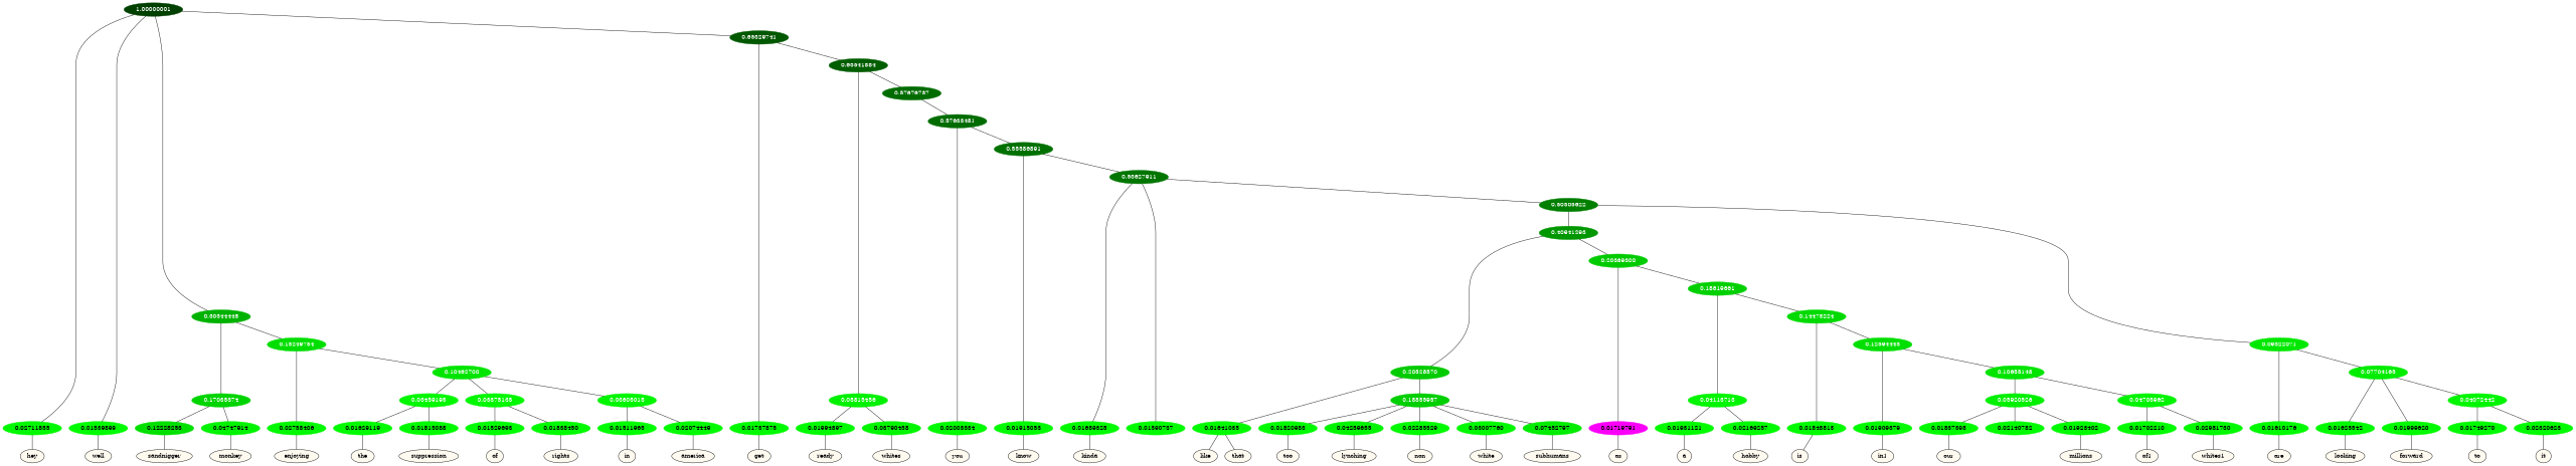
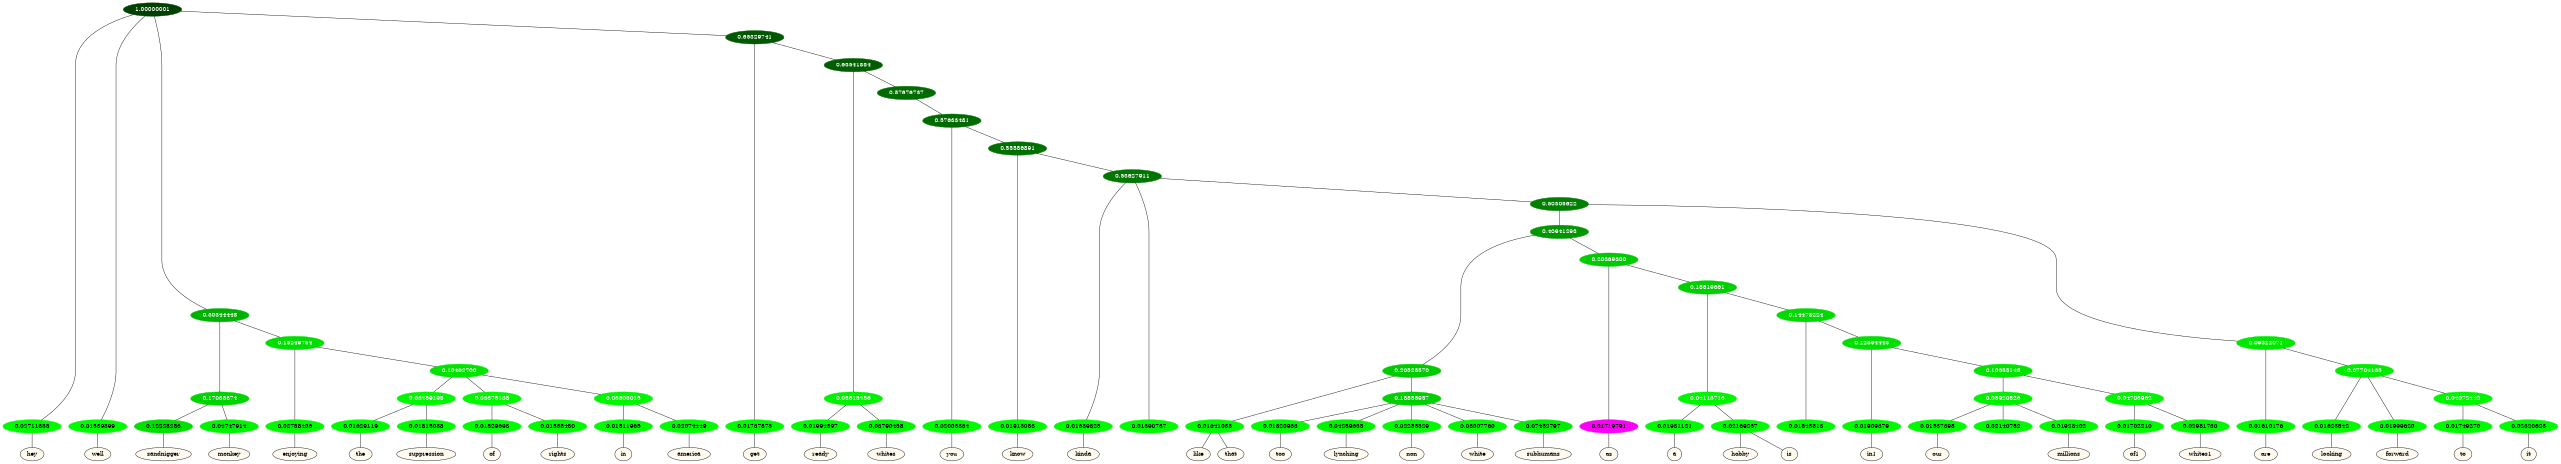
  graph {
    node [color=black format=png nodesep=0.001 ordering=out overlap_scaling=0.01 ranksep=0.001 style=filled fontcolor=black]
    n1 [fillcolor=floralwhite height=0.15 label=hey style="filled,solid" width=0.15 fontcolor=""]
    n2 [fillcolor=floralwhite height=0.15 label=sandnigger style="filled,solid" width=0.15 fontcolor=""]
    n3 [fillcolor=floralwhite height=0.15 label=monkey style="filled,solid" width=0.15 fontcolor=""]
    n4 [fillcolor=floralwhite height=0.15 label=enjoying style="filled,solid" width=0.15 fontcolor=""]
    n5 [fillcolor=floralwhite height=0.15 label=the style="filled,solid" width=0.15 fontcolor=""]
    n6 [fillcolor=floralwhite height=0.15 label=suppression style="filled,solid" width=0.15 fontcolor=""]
    n7 [fillcolor=floralwhite height=0.15 label=of style="filled,solid" width=0.15 fontcolor=""]
    n8 [fillcolor=floralwhite height=0.15 label=rights style="filled,solid" width=0.15 fontcolor=""]
    n9 [fillcolor=floralwhite height=0.15 label=in style="filled,solid" width=0.15 fontcolor=""]
    n10 [fillcolor=floralwhite height=0.15 label=america style="filled,solid" width=0.15 fontcolor=""]
    n11 [fillcolor=floralwhite height=0.15 label=well style="filled,solid" width=0.15 fontcolor=""]
    n12 [fillcolor=floralwhite height=0.15 label=get style="filled,solid" width=0.15 fontcolor=""]
    n13 [fillcolor=floralwhite height=0.15 label=ready style="filled,solid" width=0.15 fontcolor=""]
    n14 [fillcolor=floralwhite height=0.15 label=whites style="filled,solid" width=0.15 fontcolor=""]
    n15 [fillcolor=floralwhite height=0.15 label=you style="filled,solid" width=0.15 fontcolor=""]
    n16 [fillcolor=floralwhite height=0.15 label=know style="filled,solid" width=0.15 fontcolor=""]
    n17 [fillcolor=floralwhite height=0.15 label=kinda style="filled,solid" width=0.15 fontcolor=""]
    n18 [fillcolor=floralwhite height=0.15 label=like style="filled,solid" width=0.15 fontcolor=""]
    n19 [fillcolor=floralwhite height=0.15 label=that style="filled,solid" width=0.15 fontcolor=""]
    n20 [fillcolor=floralwhite height=0.15 label=too style="filled,solid" width=0.15 fontcolor=""]
    n21 [fillcolor=floralwhite height=0.15 label=lynching style="filled,solid" width=0.15 fontcolor=""]
    n22 [fillcolor=floralwhite height=0.15 label=non style="filled,solid" width=0.15 fontcolor=""]
    n23 [fillcolor=floralwhite height=0.15 label=white style="filled,solid" width=0.15 fontcolor=""]
    n24 [fillcolor=floralwhite height=0.15 label=subhumans style="filled,solid" width=0.15 fontcolor=""]
    n25 [fillcolor=floralwhite height=0.15 label=as style="filled,solid" width=0.15 fontcolor=""]
    n26 [fillcolor=floralwhite height=0.15 label=a style="filled,solid" width=0.15 fontcolor=""]
    n27 [fillcolor=floralwhite height=0.15 label=hobby style="filled,solid" width=0.15 fontcolor=""]
    n28 [fillcolor=floralwhite height=0.15 label=is style="filled,solid" width=0.15 fontcolor=""]
    n29 [fillcolor=floralwhite height=0.15 label=in1 style="filled,solid" width=0.15 fontcolor=""]
    n30 [fillcolor=floralwhite height=0.15 label=our style="filled,solid" width=0.15 fontcolor=""]
    n31 [fillcolor=floralwhite height=0.15 label=millions style="filled,solid" width=0.15 fontcolor=""]
    n32 [fillcolor=floralwhite height=0.15 label=of1 style="filled,solid" width=0.15 fontcolor=""]
    n33 [fillcolor=floralwhite height=0.15 label=whites1 style="filled,solid" width=0.15 fontcolor=""]
    n34 [fillcolor=floralwhite height=0.15 label=are style="filled,solid" width=0.15 fontcolor=""]
    n35 [fillcolor=floralwhite height=0.15 label=looking style="filled,solid" width=0.15 fontcolor=""]
    n36 [fillcolor=floralwhite height=0.15 label=forward style="filled,solid" width=0.15 fontcolor=""]
    n37 [fillcolor=floralwhite height=0.15 label=to style="filled,solid" width=0.15 fontcolor=""]
    n38 [fillcolor=floralwhite height=0.15 label=it style="filled,solid" width=0.15 fontcolor=""]
    n39 [color="0.334 1.000 0.973" height=0.15 label=0.02711855 width=0.15]
    n40 [color="0.334 1.000 0.878" height=0.15 label=0.12228253 width=0.15]
    n41 [color="0.334 1.000 0.953" height=0.15 label=0.04747914 width=0.15]
    n42 [color="0.334 1.000 0.972" height=0.15 label=0.02758406 width=0.15]
    n43 [color="0.334 1.000 0.984" height=0.15 label=0.01629119 width=0.15]
    n44 [color="0.334 1.000 0.982" height=0.15 label=0.01815088 width=0.15]
    n45 [color="0.334 1.000 0.985" height=0.15 label=0.01529693 width=0.15]
    n46 [color="0.334 1.000 0.982" height=0.15 label=0.01838450 width=0.15]
    n47 [color="0.334 1.000 0.985" height=0.15 label=0.01511965 width=0.15]
    n48 [color="0.334 1.000 0.979" height=0.15 label=0.02074449 width=0.15]
    n49 [color="0.334 1.000 0.985" height=0.15 label=0.01539899 width=0.15]
    n50 [color="0.334 1.000 0.983" height=0.15 label=0.01737875 width=0.15]
    n51 [color="0.334 1.000 0.980" height=0.15 label=0.01994897 width=0.15]
    n52 [color="0.334 1.000 0.962" height=0.15 label=0.03790458 width=0.15]
    n53 [color="0.334 1.000 0.980" height=0.15 label=0.02003334 width=0.15]
    n54 [color="0.334 1.000 0.981" height=0.15 label=0.01915053 width=0.15]
    n55 [color="0.334 1.000 0.983" height=0.15 label=0.01689325 width=0.15]
    n56 [color="0.334 1.000 0.984" height=0.15 label=0.01590737 width=0.15]
    n57 [color="0.334 1.000 0.984" height=0.15 label=0.01641035 width=0.15]
    n58 [color="0.334 1.000 0.982" height=0.15 label=0.01820983 width=0.15]
    n59 [color="0.334 1.000 0.957" height=0.15 label=0.04259655 width=0.15]
    n60 [color="0.334 1.000 0.977" height=0.15 label=0.02285529 width=0.15]
    n61 [color="0.334 1.000 0.970" height=0.15 label=0.03007760 width=0.15]
    n62 [color="0.334 1.000 0.925" height=0.15 label=0.07452797 width=0.15]
    n63 [color="0.835 1.000 0.983" height=0.15 label=0.01719791 width=0.15]
    n64 [color="0.334 1.000 0.981" height=0.15 label=0.01931121 width=0.15]
    n65 [color="0.334 1.000 0.978" height=0.15 label=0.02169257 width=0.15]
    n66 [color="0.334 1.000 0.982" height=0.15 label=0.01848813 width=0.15]
    n67 [color="0.334 1.000 0.981" height=0.15 label=0.01909379 width=0.15]
    n68 [color="0.334 1.000 0.982" height=0.15 label=0.01837398 width=0.15]
    n69 [color="0.334 1.000 0.979" height=0.15 label=0.02140782 width=0.15]
    n70 [color="0.334 1.000 0.981" height=0.15 label=0.01923402 width=0.15]
    n71 [color="0.334 1.000 0.983" height=0.15 label=0.01702210 width=0.15]
    n72 [color="0.334 1.000 0.970" height=0.15 label=0.02981730 width=0.15]
    n73 [color="0.334 1.000 0.984" height=0.15 label=0.01610176 width=0.15]
    n74 [color="0.334 1.000 0.984" height=0.15 label=0.01625542 width=0.15]
    n75 [color="0.334 1.000 0.980" height=0.15 label=0.01999620 width=0.15]
    n76 [color="0.334 1.000 0.983" height=0.15 label=0.01749270 width=0.15]
    n77 [color="0.334 1.000 0.977" height=0.15 label=0.02320623 width=0.15]
    n78 [color="0.334 1.000 0.250" fontcolor=grey99 height=0.15 label=1.00000001 width=0.15]
    n79 [color="0.334 1.000 0.697" fontcolor=grey99 height=0.15 label=0.30344448 width=0.15]
    n80 [color="0.334 1.000 0.347" fontcolor=grey99 height=0.15 label=0.65329741 width=0.15]
    n81 [color="0.334 1.000 0.830" fontcolor=grey99 height=0.15 label=0.17035374 width=0.15]
    n82 [color="0.334 1.000 0.868" fontcolor=grey99 height=0.15 label=0.13249754 width=0.15]
    n83 [color="0.334 1.000 0.365" fontcolor=grey99 height=0.15 label=0.63541884 width=0.15]
    n84 [color="0.334 1.000 0.895" fontcolor=grey99 height=0.15 label=0.10462700 width=0.15]
    n85 [color="0.334 1.000 0.942" fontcolor=grey99 height=0.15 label=0.05815456 width=0.15]
    n86 [color="0.334 1.000 0.423" fontcolor=grey99 height=0.15 label=0.57676737 width=0.15]
    n87 [color="0.334 1.000 0.965" fontcolor=grey99 height=0.15 label=0.03459195 width=0.15]
    n88 [color="0.334 1.000 0.966" fontcolor=grey99 height=0.15 label=0.03375135 width=0.15]
    n89 [color="0.334 1.000 0.964" fontcolor=grey99 height=0.15 label=0.03605015 width=0.15]
    n90 [color="0.334 1.000 0.424" fontcolor=grey99 height=0.15 label=0.57633481 width=0.15]
    n91 [color="0.334 1.000 0.444" fontcolor=grey99 height=0.15 label=0.55586891 width=0.15]
    n92 [color="0.334 1.000 0.464" fontcolor=grey99 height=0.15 label=0.53627911 width=0.15]
    n93 [color="0.334 1.000 0.497" fontcolor=grey99 height=0.15 label=0.50305622 width=0.15]
    n94 [color="0.334 1.000 0.591" fontcolor=grey99 height=0.15 label=0.40941293 width=0.15]
    n95 [color="0.334 1.000 0.907" fontcolor=grey99 height=0.15 label=0.09322071 width=0.15]
    n96 [color="0.334 1.000 0.795" fontcolor=grey99 height=0.15 label=0.20528570 width=0.15]
    n97 [color="0.334 1.000 0.796" fontcolor=grey99 height=0.15 label=0.20369300 width=0.15]
    n98 [color="0.334 1.000 0.923" fontcolor=grey99 height=0.15 label=0.07704165 width=0.15]
    n99 [color="0.334 1.000 0.811" fontcolor=grey99 height=0.15 label=0.18855957 width=0.15]
    n100 [color="0.334 1.000 0.814" fontcolor=grey99 height=0.15 label=0.18619661 width=0.15]
    n101 [color="0.334 1.000 0.959" fontcolor=grey99 height=0.15 label=0.04072442 width=0.15]
    n102 [color="0.334 1.000 0.959" fontcolor=grey99 height=0.15 label=0.04113713 width=0.15]
    n103 [color="0.334 1.000 0.855" fontcolor=grey99 height=0.15 label=0.14473224 width=0.15]
    n104 [color="0.334 1.000 0.874" fontcolor=grey99 height=0.15 label=0.12594443 width=0.15]
    n105 [color="0.334 1.000 0.893" fontcolor=grey99 height=0.15 label=0.10655148 width=0.15]
    n106 [color="0.334 1.000 0.941" fontcolor=grey99 height=0.15 label=0.05920526 width=0.15]
    n107 [color="0.334 1.000 0.953" fontcolor=grey99 height=0.15 label=0.04705962 width=0.15]
    subgraph sub_1 {
      rank=same
      n1
      n2
      n3
      n4
      n5
      n6
      n7
      n8
      n9
      n10
      n11
      n12
      n13
      n14
      n15
      n16
      n17
      n18
      n19
      n20
      n21
      n22
      n23
      n24
      n25
      n26
      n27
      n28
      n29
      n30
      n31
      n32
      n33
      n34
      n35
      n36
      n37
      n38
    }
    subgraph sub_2 {
      rank=same
      n39
      n40
      n41
      n42
      n43
      n44
      n45
      n46
      n47
      n48
      n49
      n50
      n51
      n52
      n53
      n54
      n55
      n56
      n57
      n58
      n59
      n60
      n61
      n62
      n63
      n64
      n65
      n66
      n67
      n68
      n69
      n70
      n71
      n72
      n73
      n74
      n75
      n76
      n77
    }
    n39 -- n1
    n40 -- n2
    n41 -- n3
    n42 -- n4
    n43 -- n5
    n44 -- n6
    n45 -- n7
    n46 -- n8
    n47 -- n9
    n48 -- n10
    n49 -- n11
    n50 -- n12
    n51 -- n13
    n52 -- n14
    n53 -- n15
    n54 -- n16
    n55 -- n17
    n57 -- n18
    n57 -- n19
    n58 -- n20
    n59 -- n21
    n60 -- n22
    n61 -- n23
    n62 -- n24
    n63 -- n25
    n64 -- n26
    n65 -- n27
-   n66 -- n28
+   n65 -- n28
    n67 -- n29
    n68 -- n30
    n70 -- n31
    n71 -- n32
    n72 -- n33
    n73 -- n34
    n74 -- n35
    n75 -- n36
    n76 -- n37
    n77 -- n38
    n78 -- n39
    n78 -- n49
    n78 -- n79
    n78 -- n80
    n79 -- n81
    n79 -- n82
    n80 -- n50
    n80 -- n83
    n81 -- n40
    n81 -- n41
    n82 -- n42
    n82 -- n84
    n83 -- n85
    n83 -- n86
    n84 -- n87
    n84 -- n88
    n84 -- n89
    n85 -- n51
    n85 -- n52
    n86 -- n90
    n87 -- n43
    n87 -- n44
    n88 -- n45
    n88 -- n46
    n89 -- n47
    n89 -- n48
    n90 -- n53
    n90 -- n91
    n91 -- n54
    n91 -- n92
    n92 -- n55
    n92 -- n56
    n92 -- n93
    n93 -- n94
    n93 -- n95
    n94 -- n96
    n94 -- n97
    n95 -- n73
    n95 -- n98
    n96 -- n57
    n96 -- n99
    n97 -- n63
    n97 -- n100
    n98 -- n74
    n98 -- n75
    n98 -- n101
    n99 -- n58
    n99 -- n59
    n99 -- n60
    n99 -- n61
    n99 -- n62
    n100 -- n102
    n100 -- n103
    n101 -- n76
    n101 -- n77
    n102 -- n64
    n102 -- n65
    n103 -- n66
    n103 -- n104
    n104 -- n67
    n104 -- n105
    n105 -- n106
    n105 -- n107
    n106 -- n68
    n106 -- n69
    n106 -- n70
    n107 -- n71
    n107 -- n72
  }
